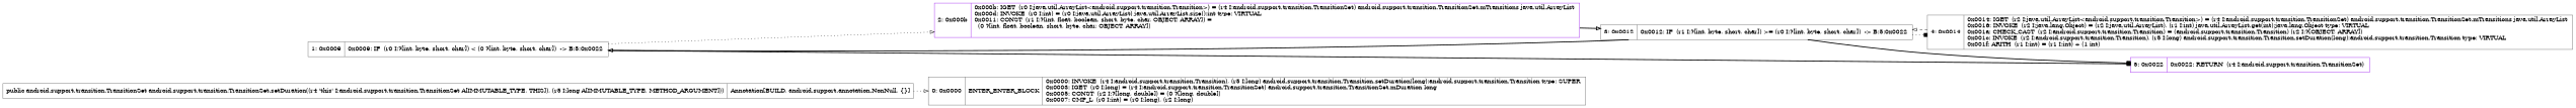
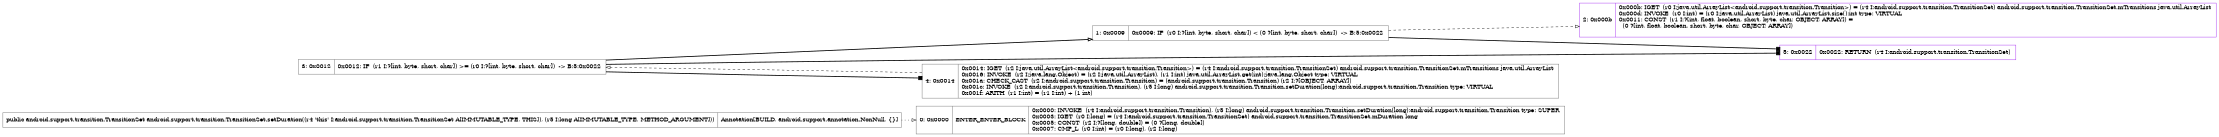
  digraph {
    rankdir=LR
    node [color=gray40 shape=record]
    edge [arrowhead=onormal style=bold]
    n1 [label="{0\:\ 0x0000|ENTER_ENTER_BLOCK\l|0x0000: INVOKE  (r4 I:android.support.transition.Transition), (r5 I:long) android.support.transition.Transition.setDuration(long):android.support.transition.Transition type: SUPER \l0x0003: IGET  (r0 I:long) = (r4 I:android.support.transition.TransitionSet) android.support.transition.TransitionSet.mDuration long \l0x0005: CONST  (r2 I:?[long, double]) = (0 ?[long, double]) \l0x0007: CMP_L  (r0 I:int) = (r0 I:long), (r2 I:long) \l}"]
    n2 [label="{1\:\ 0x0009|0x0009: IF  (r0 I:?[int, byte, short, char]) \< (0 ?[int, byte, short, char])  \-\> B:5:0x0022 \l}"]
    n3 [color=purple label="{2\:\ 0x000b|0x000b: IGET  (r0 I:java.util.ArrayList\<android.support.transition.Transition\>) = (r4 I:android.support.transition.TransitionSet) android.support.transition.TransitionSet.mTransitions java.util.ArrayList \l0x000d: INVOKE  (r0 I:int) = (r0 I:java.util.ArrayList) java.util.ArrayList.size():int type: VIRTUAL \l0x0011: CONST  (r1 I:?[int, float, boolean, short, byte, char, OBJECT, ARRAY]) = \l  (0 ?[int, float, boolean, short, byte, char, OBJECT, ARRAY])\l \l}"]
    n4 [color=purple label="{5\:\ 0x0022|0x0022: RETURN  (r4 I:android.support.transition.TransitionSet) \l}"]
    n5 [label="{3\:\ 0x0012|0x0012: IF  (r1 I:?[int, byte, short, char]) \>= (r0 I:?[int, byte, short, char])  \-\> B:5:0x0022 \l}"]
    n6 [label="{4\:\ 0x0014|0x0014: IGET  (r2 I:java.util.ArrayList\<android.support.transition.Transition\>) = (r4 I:android.support.transition.TransitionSet) android.support.transition.TransitionSet.mTransitions java.util.ArrayList \l0x0016: INVOKE  (r2 I:java.lang.Object) = (r2 I:java.util.ArrayList), (r1 I:int) java.util.ArrayList.get(int):java.lang.Object type: VIRTUAL \l0x001a: CHECK_CAST  (r2 I:android.support.transition.Transition) = (android.support.transition.Transition) (r2 I:?[OBJECT, ARRAY]) \l0x001c: INVOKE  (r2 I:android.support.transition.Transition), (r5 I:long) android.support.transition.Transition.setDuration(long):android.support.transition.Transition type: VIRTUAL \l0x001f: ARITH  (r1 I:int) = (r1 I:int) + (1 int) \l}"]
    n7 [label="{public android.support.transition.TransitionSet android.support.transition.TransitionSet.setDuration((r4 'this' I:android.support.transition.TransitionSet A[IMMUTABLE_TYPE, THIS]), (r5 I:long A[IMMUTABLE_TYPE, METHOD_ARGUMENT]))  | Annotation[BUILD, android.support.annotation.NonNull, \{\}]\l}"]
-   n2 -> n3 [style=dotted]
+   n2 -> n3 [style=dashed]
    n2 -> n4 [arrowhead=box]
-   n3 -> n5
    n5 -> n2
    n5 -> n4 [arrowhead=box]
-   n5 -> n6 [arrowhead=box style=dotted]
+   n5 -> n6 [arrowhead=box]
    n6 -> n5 [style=dashed]
    n7 -> n1 [style=dotted]
  }
